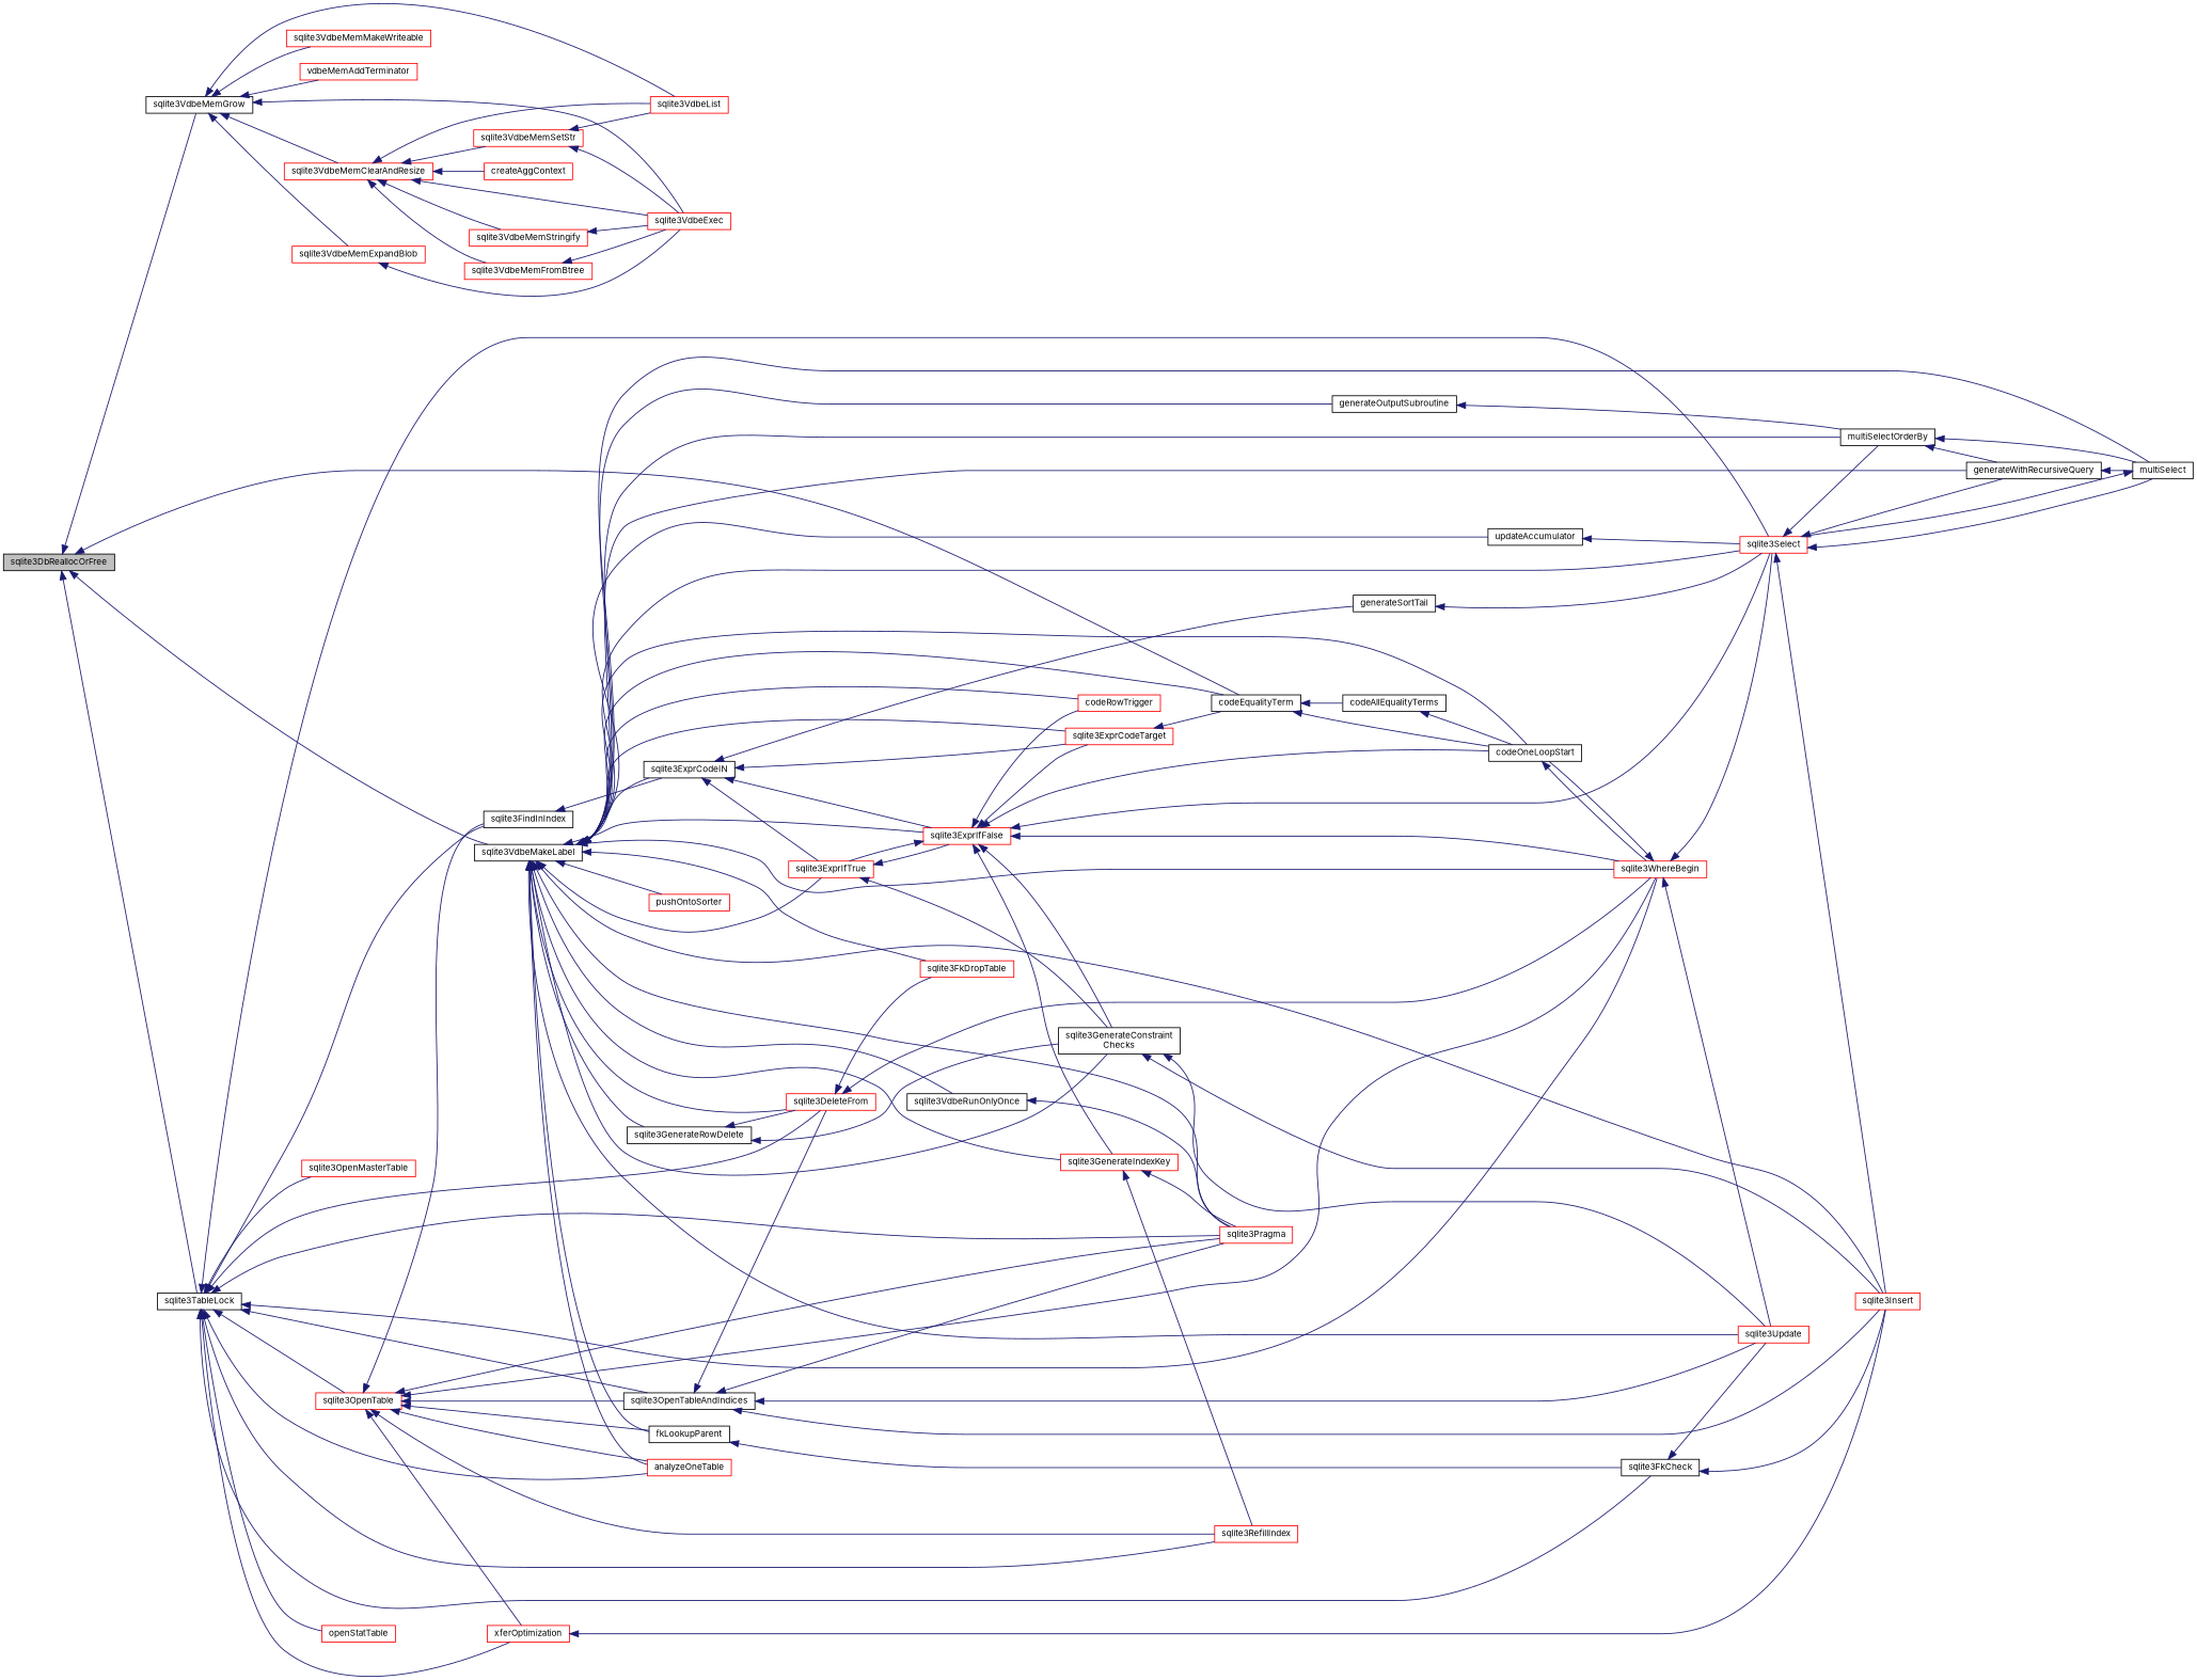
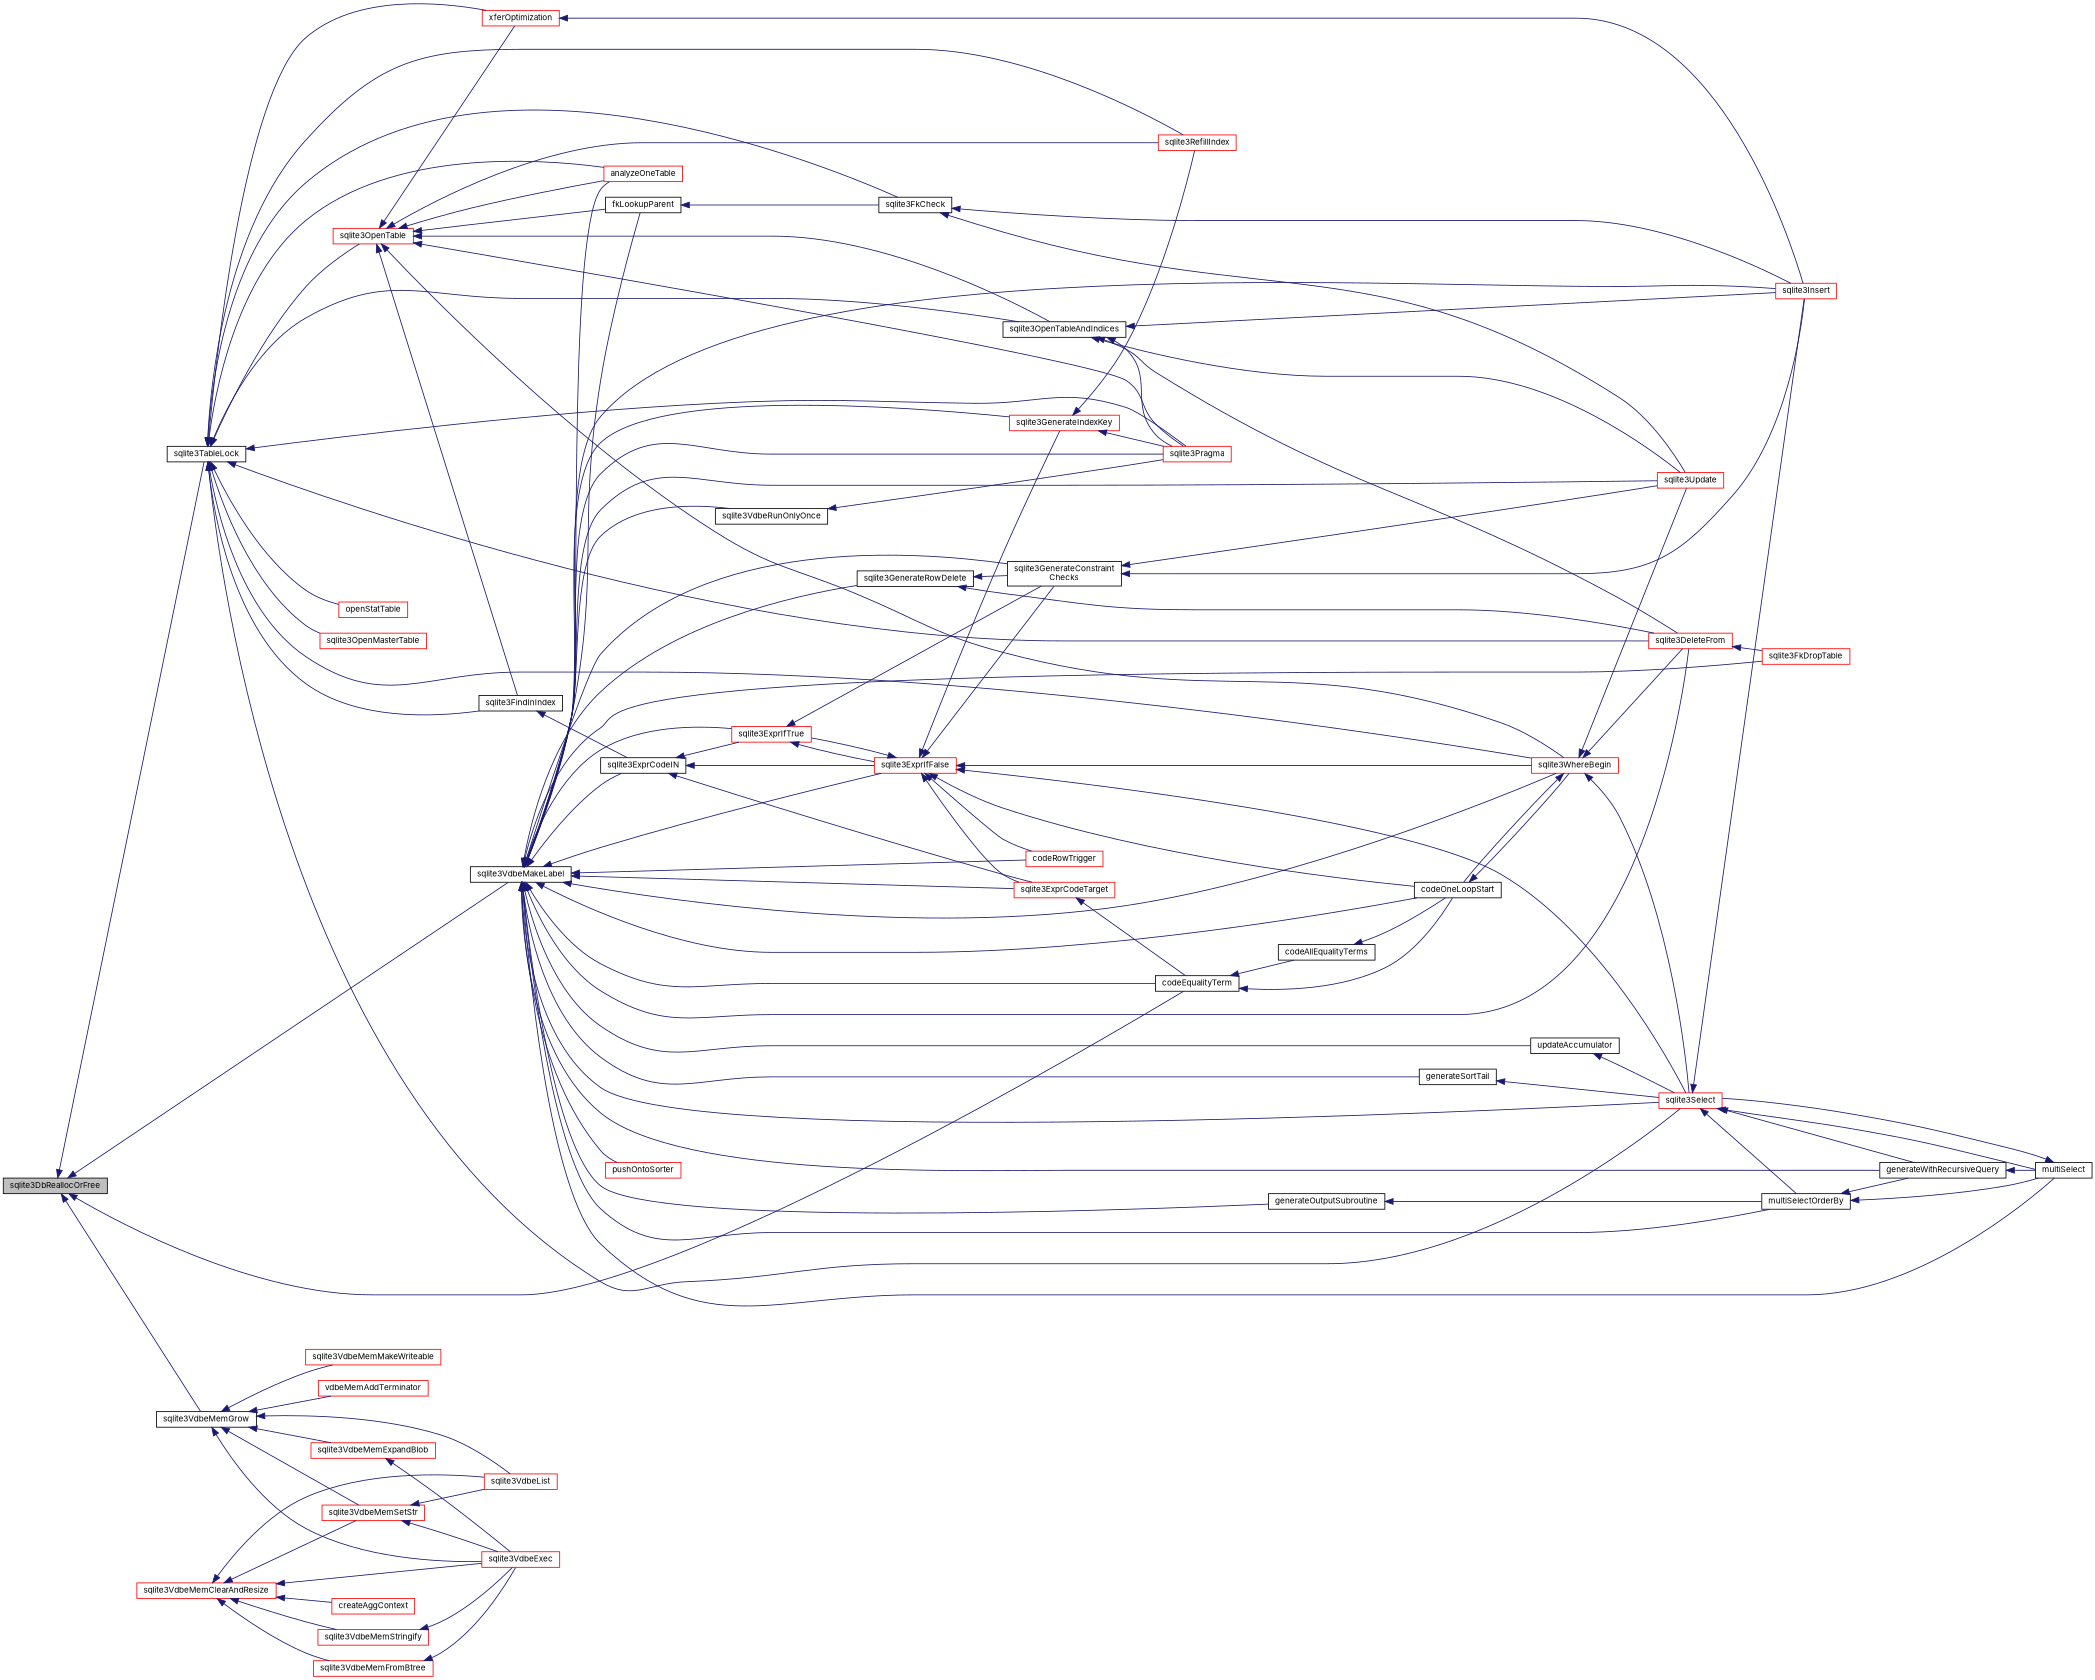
  digraph {
    fontname=Inter
    rankdir=LR
    node [color=red fillcolor=white fontname=Inter fontsize=10 shape=record style=filled]
    edge [color=midnightblue dir=back fontname=Inter fontsize=10 labelfontname=FreeSans labelfontsize=10 style=solid]
    n1 [color=black fillcolor=grey75 fontcolor=black height=0.2 label=sqlite3DbReallocOrFree width=0.4]
    n2 [color=black height=0.2 label=sqlite3VdbeMemGrow width=0.4]
    n3 [color=black height=0.2 label=sqlite3VdbeMakeLabel width=0.4]
    n4 [color=black height=0.2 label=codeEqualityTerm width=0.4]
    n5 [color=black height=0.2 label=sqlite3TableLock width=0.4]
    n6 [height=0.2 label=sqlite3VdbeMemClearAndResize width=0.4]
    n7 [height=0.2 label=sqlite3VdbeExec width=0.4]
    n8 [height=0.2 label=sqlite3VdbeList width=0.4]
    n9 [height=0.2 label=sqlite3VdbeMemMakeWriteable width=0.4]
    n10 [height=0.2 label=sqlite3VdbeMemExpandBlob width=0.4]
    n11 [height=0.2 label=vdbeMemAddTerminator width=0.4]
    n12 [color=black height=0.2 label=sqlite3VdbeRunOnlyOnce width=0.4]
    n13 [color=black height=0.2 label=sqlite3ExprCodeIN width=0.4]
    n14 [height=0.2 label=sqlite3ExprCodeTarget width=0.4]
    n15 [color=black height=0.2 label=codeOneLoopStart width=0.4]
    n16 [height=0.2 label=sqlite3WhereBegin width=0.4]
    n17 [height=0.2 label=sqlite3DeleteFrom width=0.4]
    n18 [height=0.2 label=sqlite3FkDropTable width=0.4]
    n19 [height=0.2 label=sqlite3Select width=0.4]
    n20 [height=0.2 label=sqlite3Insert width=0.4]
    n21 [color=black height=0.2 label=generateWithRecursiveQuery width=0.4]
    n22 [color=black height=0.2 label=multiSelect width=0.4]
    n23 [color=black height=0.2 label=multiSelectOrderBy width=0.4]
    n24 [height=0.2 label=sqlite3Update width=0.4]
    n25 [height=0.2 label=sqlite3ExprIfTrue width=0.4]
    n26 [height=0.2 label=sqlite3ExprIfFalse width=0.4]
    n27 [height=0.2 label=sqlite3GenerateIndexKey width=0.4]
    n28 [height=0.2 label=sqlite3Pragma width=0.4]
    n29 [color=black height=0.2 label="sqlite3GenerateConstraint\lChecks" width=0.4]
    n30 [height=0.2 label=codeRowTrigger width=0.4]
    n31 [height=0.2 label=analyzeOneTable width=0.4]
    n32 [color=black height=0.2 label=sqlite3GenerateRowDelete width=0.4]
    n33 [color=black height=0.2 label=fkLookupParent width=0.4]
    n34 [height=0.2 label=pushOntoSorter width=0.4]
    n35 [color=black height=0.2 label=generateSortTail width=0.4]
    n36 [color=black height=0.2 label=generateOutputSubroutine width=0.4]
    n37 [color=black height=0.2 label=updateAccumulator width=0.4]
    n38 [color=black height=0.2 label=codeAllEqualityTerms width=0.4]
    n39 [height=0.2 label=sqlite3RefillIndex width=0.4]
    n40 [color=black height=0.2 label=sqlite3FkCheck width=0.4]
    n41 [color=black height=0.2 label=sqlite3FindInIndex width=0.4]
    n42 [height=0.2 label=openStatTable width=0.4]
    n43 [height=0.2 label=sqlite3OpenMasterTable width=0.4]
    n44 [height=0.2 label=sqlite3OpenTable width=0.4]
    n45 [color=black height=0.2 label=sqlite3OpenTableAndIndices width=0.4]
    n46 [height=0.2 label=xferOptimization width=0.4]
    n47 [height=0.2 label=sqlite3VdbeMemStringify width=0.4]
    n48 [height=0.2 label=sqlite3VdbeMemSetStr width=0.4]
    n49 [height=0.2 label=sqlite3VdbeMemFromBtree width=0.4]
    n50 [height=0.2 label=createAggContext width=0.4]
    n1 -> n2
    n1 -> n3
    n1 -> n4
    n1 -> n5
-   n2 -> n6
+   n2 -> n48
    n2 -> n7
    n2 -> n8
    n2 -> n9
    n2 -> n10
    n2 -> n11
    n3 -> n4
    n3 -> n12
    n3 -> n13
    n3 -> n14
    n3 -> n15
    n3 -> n16
    n3 -> n17
    n3 -> n18
    n3 -> n19
    n3 -> n20
    n3 -> n21
    n3 -> n22
    n3 -> n23
    n3 -> n24
    n3 -> n25
    n3 -> n26
    n3 -> n27
    n3 -> n28
    n3 -> n29
    n3 -> n30
    n3 -> n31
    n3 -> n32
    n3 -> n33
    n3 -> n34
-   n13 -> n35
+   n3 -> n35
    n3 -> n36
    n3 -> n37
    n4 -> n15
    n4 -> n38
    n5 -> n16
    n5 -> n17
    n5 -> n19
    n5 -> n28
    n5 -> n31
    n5 -> n39
    n5 -> n40
    n5 -> n41
    n5 -> n42
    n5 -> n43
    n5 -> n44
    n5 -> n45
    n5 -> n46
    n6 -> n7
    n6 -> n8
    n6 -> n47
    n6 -> n48
    n6 -> n49
    n6 -> n50
    n10 -> n7
    n12 -> n28
    n13 -> n14
    n13 -> n25
    n13 -> n26
    n14 -> n4
    n15 -> n16
    n16 -> n15
-   n17 -> n16
+   n16 -> n17
    n16 -> n19
    n16 -> n24
    n17 -> n18
    n19 -> n20
    n19 -> n21
    n19 -> n22
    n19 -> n23
    n21 -> n22
    n22 -> n19
    n23 -> n21
    n23 -> n22
    n25 -> n26
    n25 -> n29
    n26 -> n14
    n26 -> n15
    n26 -> n16
    n26 -> n19
    n26 -> n25
    n26 -> n27
    n26 -> n29
    n26 -> n30
    n27 -> n28
    n27 -> n39
    n29 -> n20
    n29 -> n24
    n32 -> n17
    n32 -> n29
    n33 -> n40
    n35 -> n19
    n36 -> n23
    n37 -> n19
    n38 -> n15
    n40 -> n20
    n40 -> n24
    n41 -> n13
    n44 -> n16
    n44 -> n28
    n44 -> n31
    n44 -> n33
    n44 -> n39
    n44 -> n41
    n44 -> n45
    n44 -> n46
    n45 -> n17
    n45 -> n20
    n45 -> n24
    n45 -> n28
    n46 -> n20
    n47 -> n7
    n48 -> n7
    n48 -> n8
    n49 -> n7
  }
